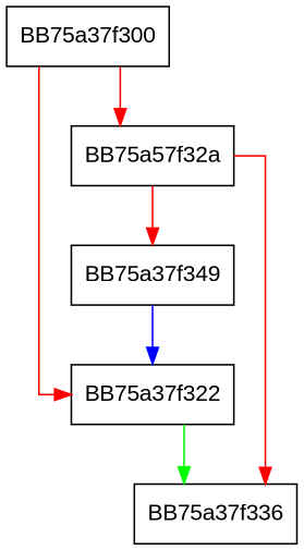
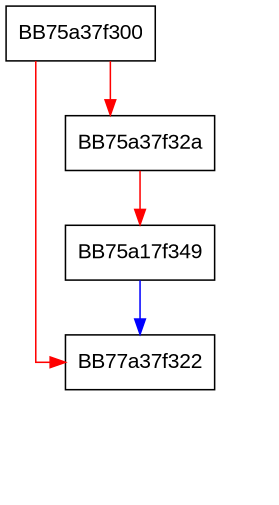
  digraph {
    fontname="Liberation Sans"
    splines=ortho
    node [fontname="Liberation Sans" shape=box]
    edge [color=red fontname="Liberation Sans"]
    BB75a37f300
-   BB75a37f322
-   BB75a37f32a [label=BB75a57f32a]
-   BB75a37f336
-   BB75a37f349
+   BB75a37f322 [label=BB77a37f322]
+   BB75a37f32a
+   BB75a37f349 [label=BB75a17f349]
    BB75a37f300 -> BB75a37f322
    BB75a37f300 -> BB75a37f32a
-   BB75a37f322 -> BB75a37f336 [color=green]
-   BB75a37f32a -> BB75a37f336
    BB75a37f32a -> BB75a37f349
    BB75a37f349 -> BB75a37f322 [color=blue]
  }
